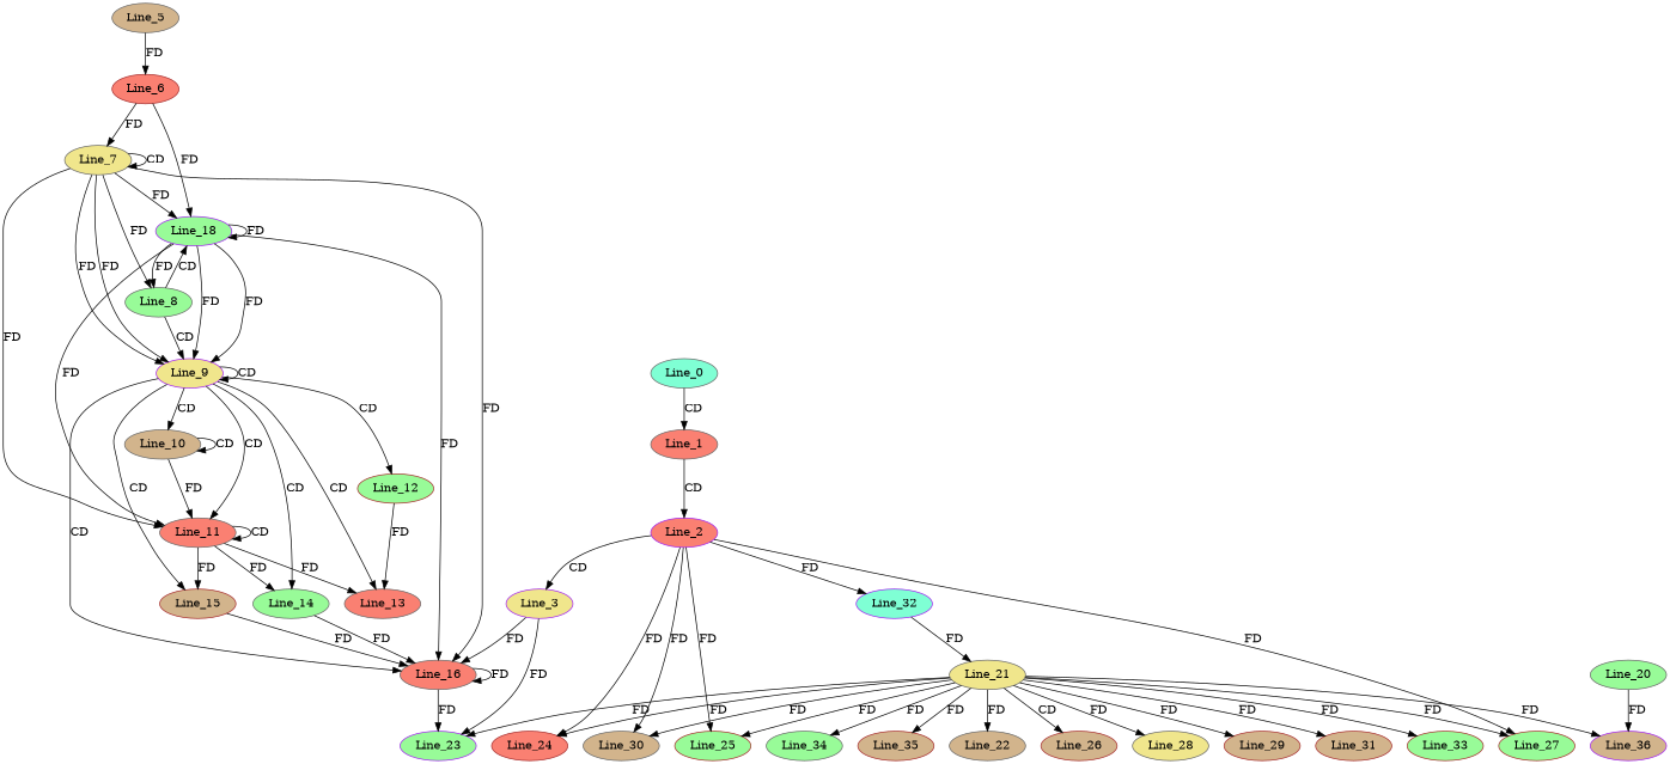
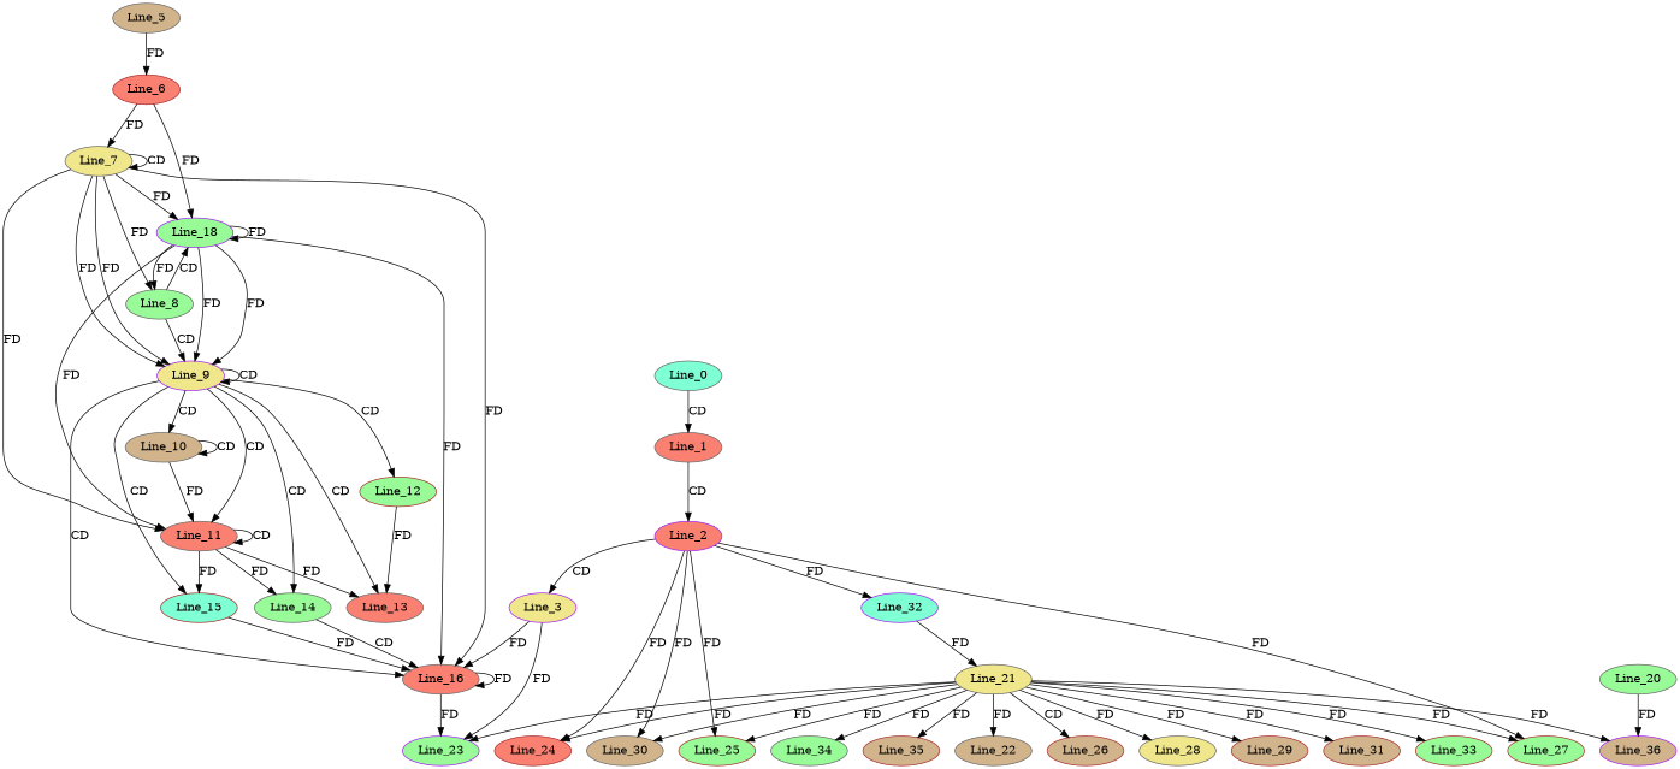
  digraph {
    node [color=gray40 fillcolor=palegreen style=filled]
    Line_0 [fillcolor=aquamarine]
    Line_1 [fillcolor=salmon]
    Line_2 [color=purple fillcolor=salmon]
    Line_3 [color=purple fillcolor=khaki]
    Line_24 [color=brown fillcolor=salmon]
    Line_25 [color=brown]
    Line_27 [color=brown]
    Line_30 [fillcolor=tan]
    Line_32 [color=purple fillcolor=aquamarine]
    Line_16 [fillcolor=salmon]
    Line_23 [color=purple]
    Line_21 [fillcolor=khaki]
    Line_5 [fillcolor=tan]
    Line_6 [color=brown fillcolor=salmon]
    Line_7 [fillcolor=khaki]
    Line_18 [color=purple]
    Line_8
    Line_9 [color=purple fillcolor=khaki]
    Line_11 [fillcolor=salmon]
    Line_10 [fillcolor=tan]
    Line_12 [color=brown]
    Line_13 [fillcolor=salmon]
    Line_14
-   Line_15 [color=brown fillcolor=tan]
+   Line_15 [color=brown fillcolor=aquamarine]
    Line_22 [fillcolor=tan]
    Line_26 [color=brown fillcolor=tan]
    Line_28 [fillcolor=khaki]
    Line_29 [color=brown fillcolor=tan]
    Line_31 [color=brown fillcolor=tan]
    Line_33 [color=brown]
    Line_34
    Line_35 [color=brown fillcolor=tan]
    Line_36 [color=purple fillcolor=tan]
    Line_20
    Line_0 -> Line_1 [label=CD]
    Line_1 -> Line_2 [label=CD]
    Line_2 -> Line_3 [label=CD]
    Line_2 -> Line_24 [label=FD]
    Line_2 -> Line_25 [label=FD]
    Line_2 -> Line_27 [label=FD]
    Line_2 -> Line_30 [label=FD]
    Line_2 -> Line_32 [label=FD]
    Line_3 -> Line_16 [label=FD]
    Line_3 -> Line_23 [label=FD]
    Line_32 -> Line_21 [label=FD]
    Line_16 -> Line_16 [label=FD]
    Line_16 -> Line_23 [label=FD]
    Line_21 -> Line_24 [label=FD]
    Line_21 -> Line_25 [label=FD]
    Line_21 -> Line_27 [label=FD]
    Line_21 -> Line_30 [label=FD]
    Line_21 -> Line_23 [label=FD]
    Line_21 -> Line_22 [label=FD]
    Line_21 -> Line_26 [label=CD]
    Line_21 -> Line_28 [label=FD]
    Line_21 -> Line_29 [label=FD]
    Line_21 -> Line_31 [label=FD]
    Line_21 -> Line_33 [label=FD]
    Line_21 -> Line_34 [label=FD]
    Line_21 -> Line_35 [label=FD]
    Line_21 -> Line_36 [label=FD]
    Line_5 -> Line_6 [label=FD]
    Line_6 -> Line_7 [label=FD]
    Line_6 -> Line_18 [label=FD]
    Line_7 -> Line_16 [label=FD]
    Line_7 -> Line_7 [label=CD]
    Line_7 -> Line_18 [label=FD]
    Line_7 -> Line_8 [label=FD]
    Line_7 -> Line_9 [label=FD]
    Line_7 -> Line_9 [label=FD]
    Line_7 -> Line_11 [label=FD]
    Line_18 -> Line_16 [label=FD]
    Line_18 -> Line_18 [label=FD]
    Line_18 -> Line_8 [label=FD]
    Line_18 -> Line_9 [label=FD]
    Line_18 -> Line_9 [label=FD]
    Line_18 -> Line_11 [label=FD]
    Line_8 -> Line_18 [label=CD]
    Line_8 -> Line_9 [label=CD]
    Line_9 -> Line_16 [label=CD]
    Line_9 -> Line_9 [label=CD]
    Line_9 -> Line_11 [label=CD]
    Line_9 -> Line_10 [label=CD]
    Line_9 -> Line_12 [label=CD]
    Line_9 -> Line_13 [label=CD]
    Line_9 -> Line_14 [label=CD]
    Line_9 -> Line_15 [label=CD]
    Line_11 -> Line_11 [label=CD]
    Line_11 -> Line_13 [label=FD]
    Line_11 -> Line_14 [label=FD]
    Line_11 -> Line_15 [label=FD]
    Line_10 -> Line_11 [label=FD]
    Line_10 -> Line_10 [label=CD]
    Line_12 -> Line_13 [label=FD]
-   Line_14 -> Line_16 [label=FD]
+   Line_14 -> Line_16 [label=CD]
    Line_15 -> Line_16 [label=FD]
    Line_20 -> Line_36 [label=FD]
  }
